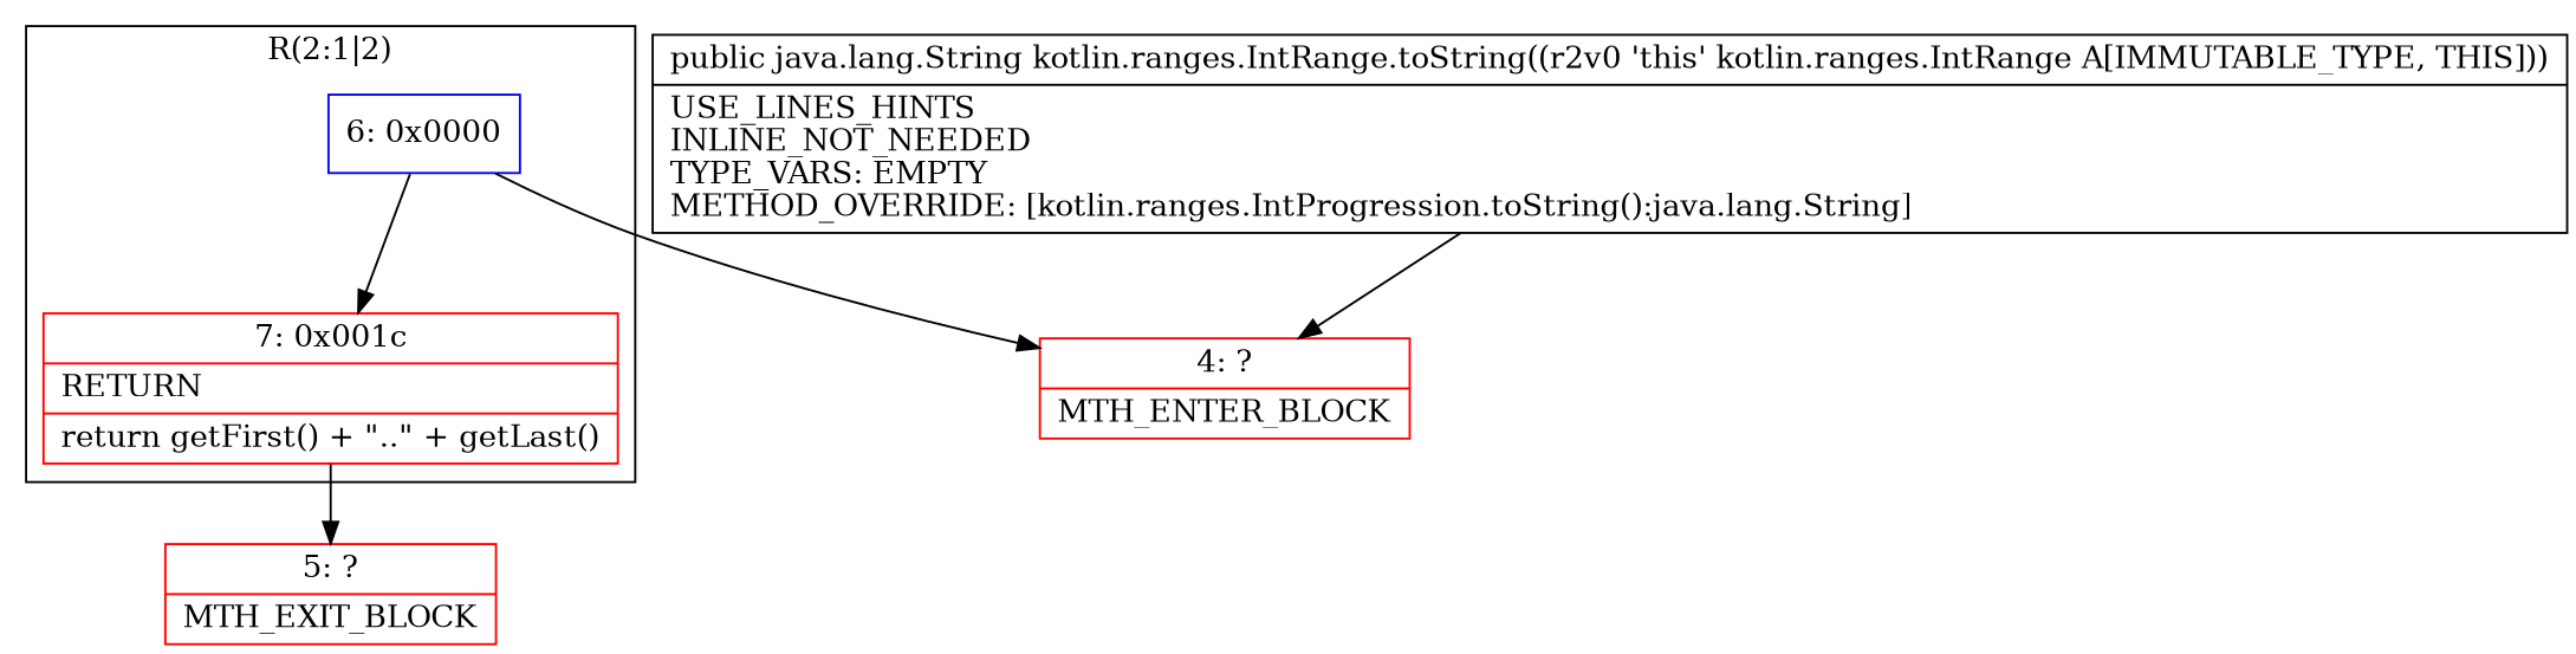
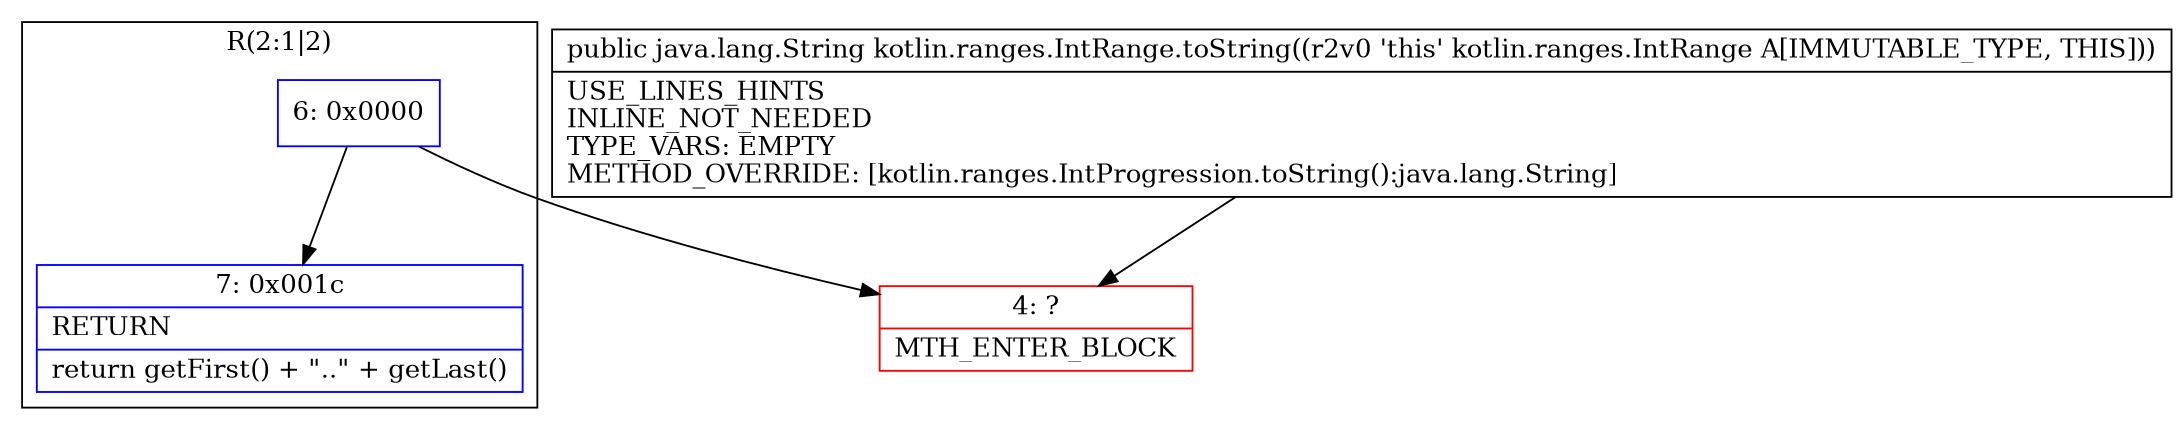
  digraph {
    node [color=blue shape=record]
    n1 [label="{6\:\ 0x0000}"]
-   n2 [color=red label="{7\:\ 0x001c|RETURN\l|return getFirst() + \"..\" + getLast()\l}"]
+   n2 [label="{7\:\ 0x001c|RETURN\l|return getFirst() + \"..\" + getLast()\l}"]
    n3 [color=red label="{4\:\ ?|MTH_ENTER_BLOCK\l}"]
-   n4 [color=red label="{5\:\ ?|MTH_EXIT_BLOCK\l}"]
    n5 [label="{public java.lang.String kotlin.ranges.IntRange.toString((r2v0 'this' kotlin.ranges.IntRange A[IMMUTABLE_TYPE, THIS]))  | USE_LINES_HINTS\lINLINE_NOT_NEEDED\lTYPE_VARS: EMPTY\lMETHOD_OVERRIDE: [kotlin.ranges.IntProgression.toString():java.lang.String]\l}" color=""]
    subgraph cluster_1 {
      label="R(2:1|2)"
      n1
      n2
    }
    n1 -> n2
    n1 -> n3
-   n2 -> n4
    n5 -> n3
  }
